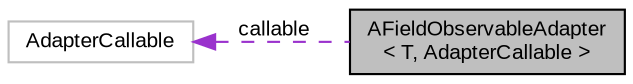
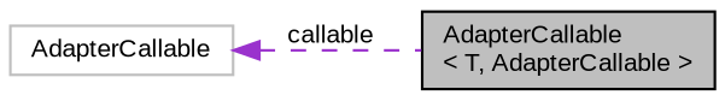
  digraph {
    rankdir=LR
    fontname="Liberation Sans"
    node [fontname="Liberation Sans" fontsize=10 shape=record style=filled]
-   n1 [color=black fillcolor=grey75 fontcolor=black height=0.2 label="AFieldObservableAdapter\l\< T, AdapterCallable \>" width=0.4]
+   n1 [color=black fillcolor=grey75 fontcolor=black height=0.2 label="AdapterCallable\l\< T, AdapterCallable \>" width=0.4]
    n2 [color=grey75 fillcolor=white height=0.2 label=AdapterCallable width=0.4]
    n2 -> n1 [color=darkorchid3 dir=back fontname="Liberation Sans" fontsize=10 label=" callable" labelfontname=Helvetica labelfontsize=10 style=dashed]
  }
